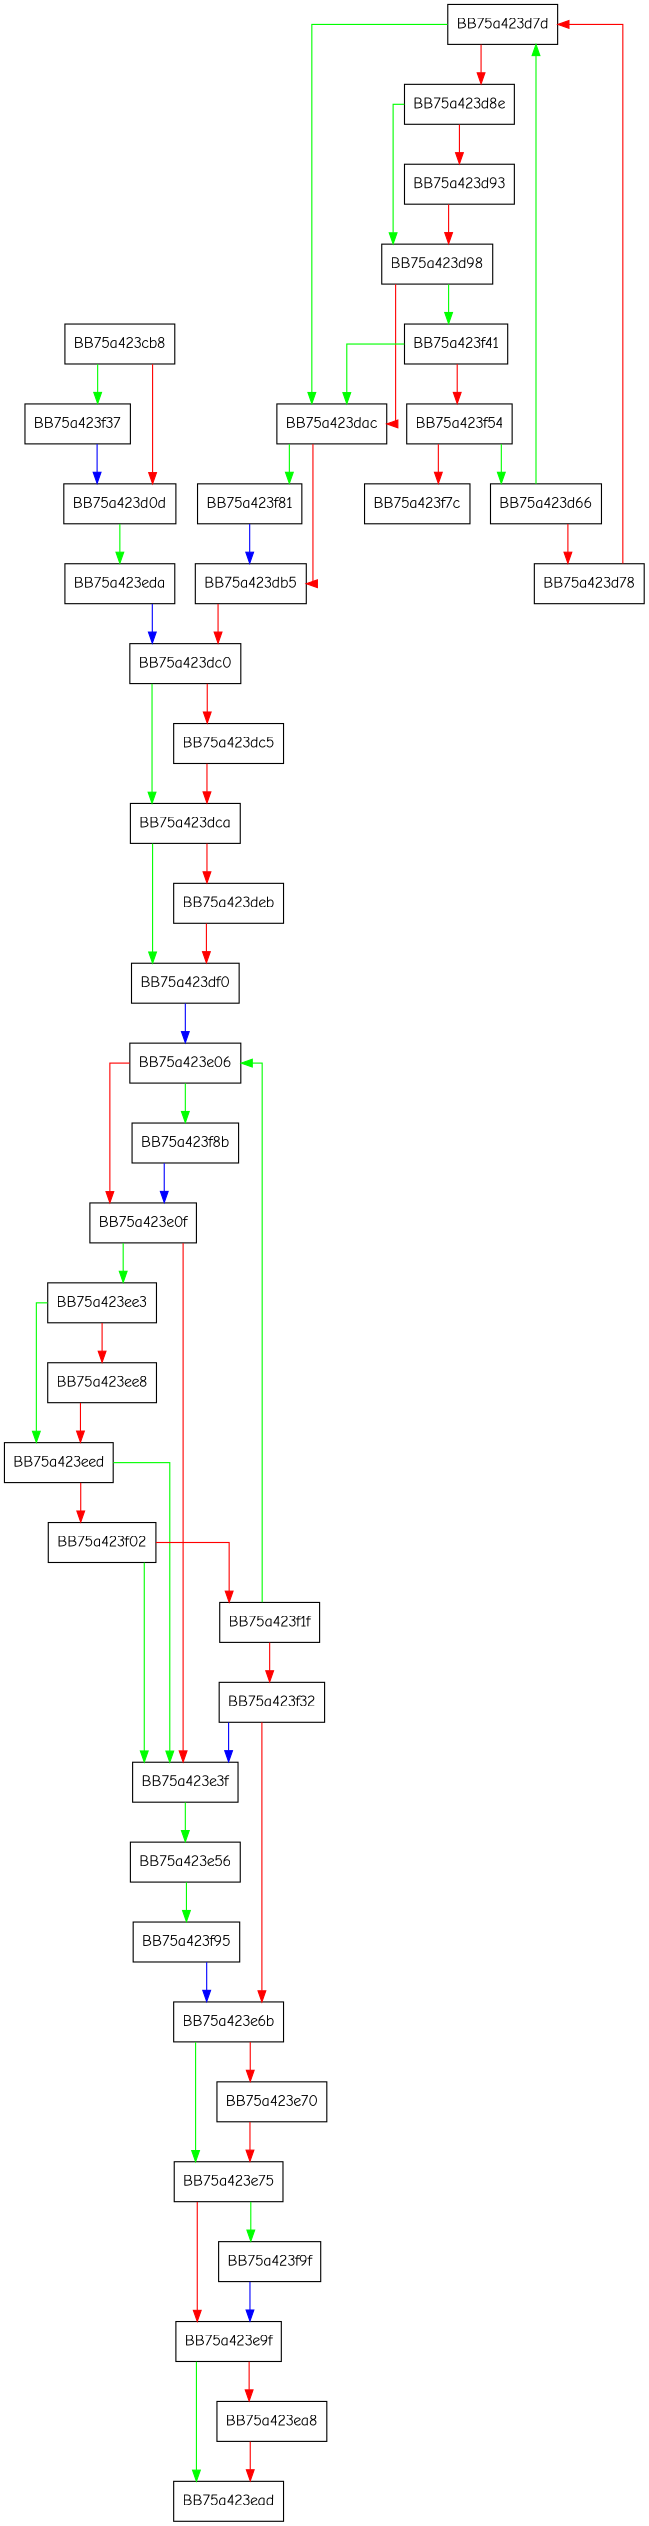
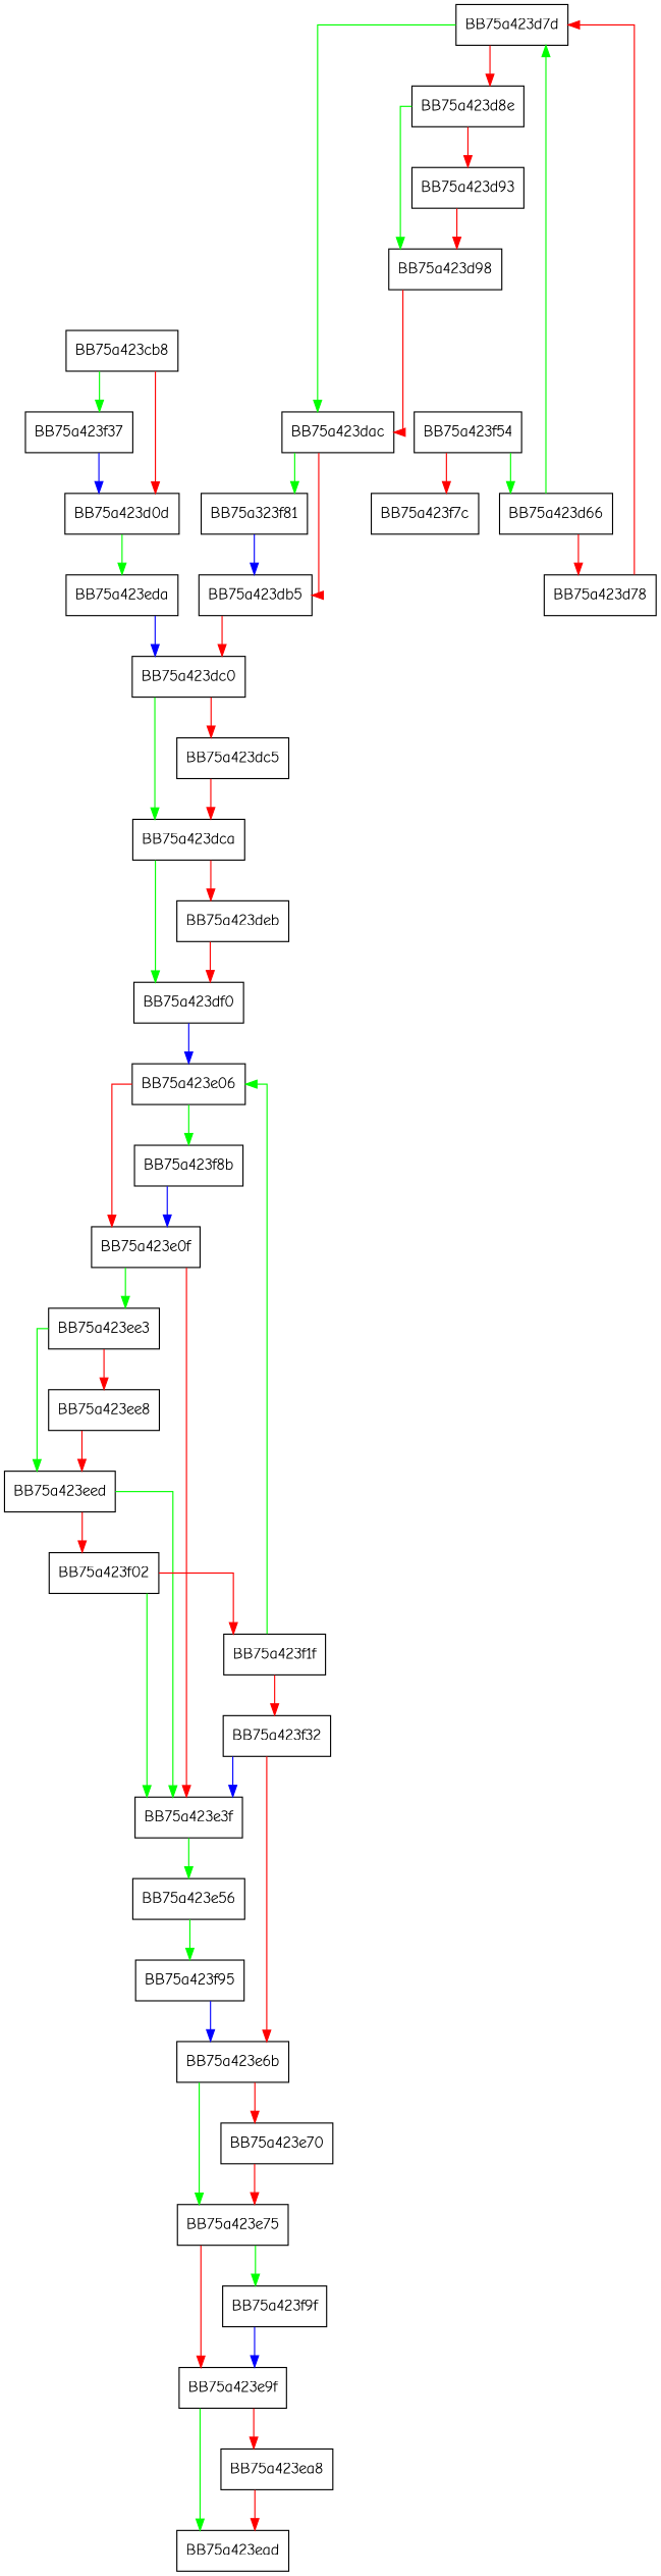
  digraph {
    fontname="Comic Neue"
    splines=ortho
    node [fontname="Comic Neue" shape=box]
    edge [color=red fontname="Comic Neue"]
    BB75a423cb8
    BB75a423f37
    BB75a423d0d
    BB75a423eda
    BB75a423dc0
    BB75a423d66
    BB75a423d7d
    BB75a423d78
    BB75a423dca
    BB75a423dc5
    BB75a423dac
    BB75a423d8e
-   BB75a423f81
+   BB75a423f81 [label=BB75a323f81]
    BB75a423db5
    BB75a423d98
    BB75a423d93
-   BB75a423f41
    BB75a423f54
    BB75a423f7c
    BB75a423df0
    BB75a423deb
    BB75a423e06
    BB75a423f8b
    BB75a423e0f
    BB75a423ee3
    BB75a423e3f
    BB75a423eed
    BB75a423ee8
    BB75a423e56
    BB75a423f02
    BB75a423f95
    BB75a423e6b
    BB75a423e75
    BB75a423e70
    BB75a423f9f
    BB75a423e9f
    BB75a423ead
    BB75a423ea8
    BB75a423f1f
    BB75a423f32
    BB75a423cb8 -> BB75a423f37 [color=green]
    BB75a423cb8 -> BB75a423d0d
    BB75a423f37 -> BB75a423d0d [color=blue]
    BB75a423d0d -> BB75a423eda [color=green]
    BB75a423eda -> BB75a423dc0 [color=blue]
    BB75a423dc0 -> BB75a423dca [color=green]
    BB75a423dc0 -> BB75a423dc5
    BB75a423d66 -> BB75a423d7d [color=green]
    BB75a423d66 -> BB75a423d78
    BB75a423d7d -> BB75a423dac [color=green]
    BB75a423d7d -> BB75a423d8e
    BB75a423d78 -> BB75a423d7d
    BB75a423dca -> BB75a423df0 [color=green]
    BB75a423dca -> BB75a423deb
    BB75a423dc5 -> BB75a423dca
    BB75a423dac -> BB75a423f81 [color=green]
    BB75a423dac -> BB75a423db5
    BB75a423d8e -> BB75a423d98 [color=green]
    BB75a423d8e -> BB75a423d93
    BB75a423f81 -> BB75a423db5 [color=blue]
    BB75a423db5 -> BB75a423dc0
    BB75a423d98 -> BB75a423dac
-   BB75a423d98 -> BB75a423f41 [color=green]
    BB75a423d93 -> BB75a423d98
-   BB75a423f41 -> BB75a423dac [color=green]
-   BB75a423f41 -> BB75a423f54
    BB75a423f54 -> BB75a423d66 [color=green]
    BB75a423f54 -> BB75a423f7c
    BB75a423df0 -> BB75a423e06 [color=blue]
    BB75a423deb -> BB75a423df0
    BB75a423e06 -> BB75a423f8b [color=green]
    BB75a423e06 -> BB75a423e0f
    BB75a423f8b -> BB75a423e0f [color=blue]
    BB75a423e0f -> BB75a423ee3 [color=green]
    BB75a423e0f -> BB75a423e3f
    BB75a423ee3 -> BB75a423eed [color=green]
    BB75a423ee3 -> BB75a423ee8
    BB75a423e3f -> BB75a423e56 [color=green]
    BB75a423eed -> BB75a423e3f [color=green]
    BB75a423eed -> BB75a423f02
    BB75a423ee8 -> BB75a423eed
    BB75a423e56 -> BB75a423f95 [color=green]
    BB75a423f02 -> BB75a423e3f [color=green]
    BB75a423f02 -> BB75a423f1f
    BB75a423f95 -> BB75a423e6b [color=blue]
    BB75a423e6b -> BB75a423e75 [color=green]
    BB75a423e6b -> BB75a423e70
    BB75a423e75 -> BB75a423f9f [color=green]
    BB75a423e75 -> BB75a423e9f
    BB75a423e70 -> BB75a423e75
    BB75a423f9f -> BB75a423e9f [color=blue]
    BB75a423e9f -> BB75a423ead [color=green]
    BB75a423e9f -> BB75a423ea8
    BB75a423ea8 -> BB75a423ead
    BB75a423f1f -> BB75a423e06 [color=green]
    BB75a423f1f -> BB75a423f32
    BB75a423f32 -> BB75a423e3f [color=blue]
    BB75a423f32 -> BB75a423e6b
  }
